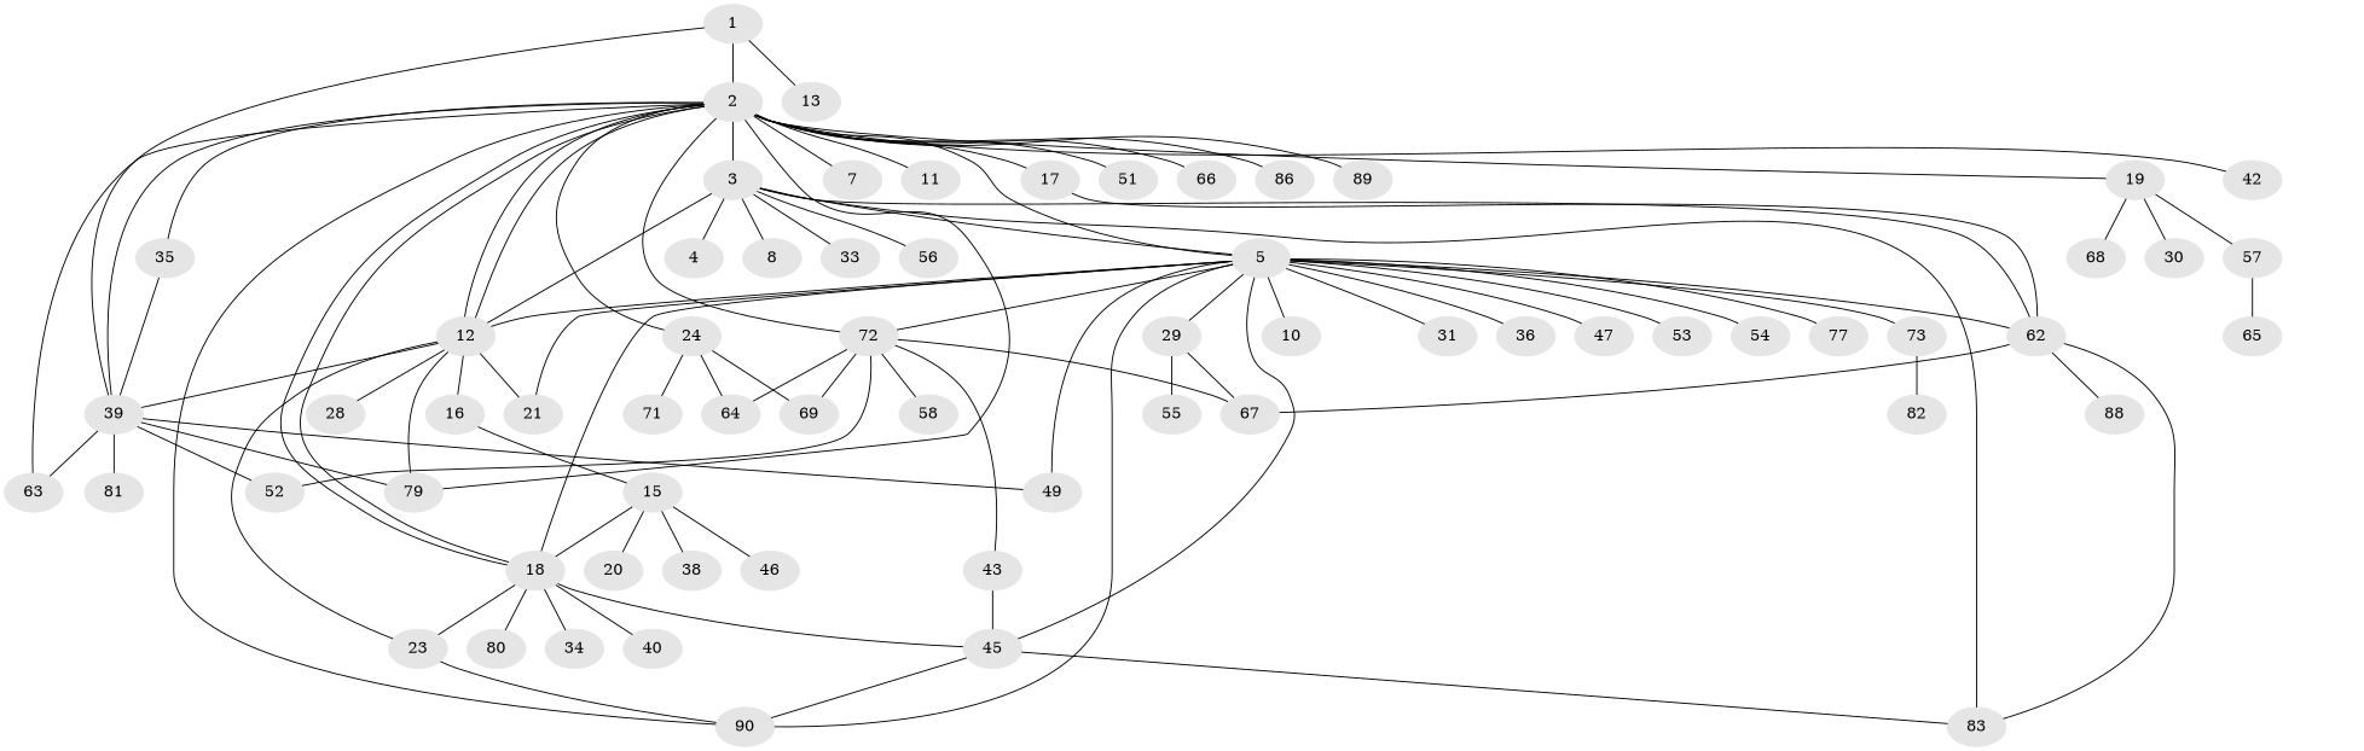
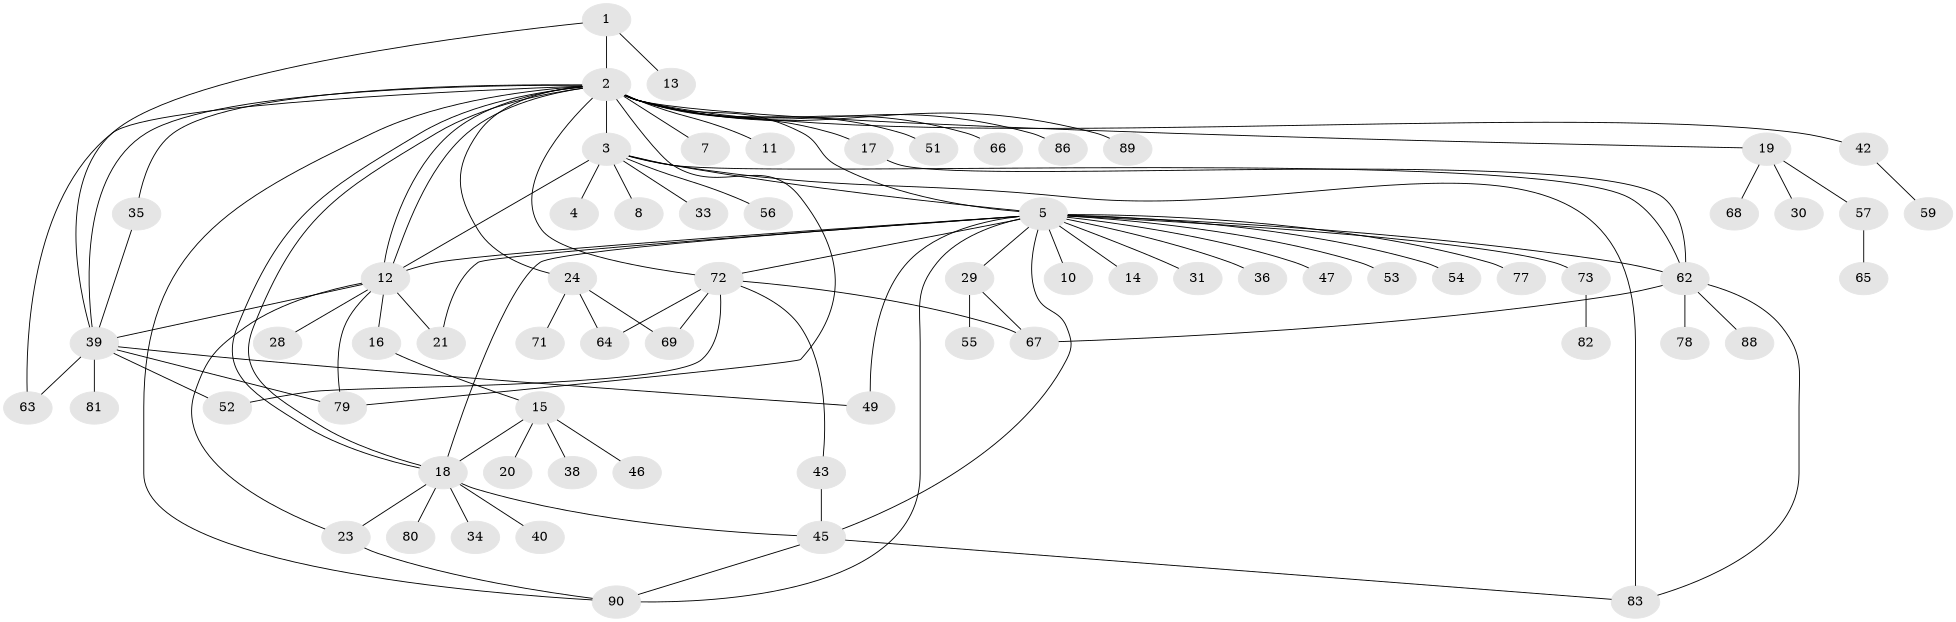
  graph {
    node [color=gray90 style=filled]
    1 [super="+70"]
    2 [super="+9"]
    13
    39 [super="+63"]
    3 [super="+41"]
    5 [super="+6"]
    7
    11
    12 [super="+26"]
    17
    18 [super="+72"]
    19
    24 [super="+27"]
    n14 [label=72 super="+76"]
    35
    42
    51
    n18 [label=63]
    66
    79 [super="+84"]
    86
    89
    90
    49
    52
    81
    4
    8
    33
    56
    62 [super="+87"]
    83
    10
+   14 [super="+37"]
    21
    29 [super="+85"]
    31
    36
    45 [super="+61"]
    47
    53
    54
    73 [super="+75"]
    77
    16
    23
    28
    34
    40
    80
    30
    57
    68
    64
    69
    71
    67 [super="+74"]
    43
-   58
+   59
+   78
    88
    55
    82
    15 [super="+25"]
    20
    38
    46 [super="+48"]
    65
    1 -- 2
    1 -- 13
    1 -- 39
    2 -- 39
    2 -- 3 [weight=2]
    2 -- 5
    2 -- 7
    2 -- 11
    2 -- 12
    2 -- 12
    2 -- 17 [weight=2]
    2 -- 18
    2 -- 18
    2 -- 19
    2 -- 24
    2 -- n14 [weight=2]
    2 -- 35
    2 -- 42
    2 -- 51
    2 -- n18
    2 -- 66
    2 -- 79
    2 -- 86
    2 -- 89
    2 -- 90
    39 -- n18
    39 -- 79
    39 -- 49
    39 -- 52
    39 -- 81
    3 -- 5
    3 -- 12
    3 -- 4
    3 -- 8
    3 -- 33
    3 -- 56
    3 -- 62
    3 -- 83
    5 -- 12
    5 -- 18
    5 -- n14
    5 -- 90
    5 -- 49
    5 -- 62
    5 -- 10
+   5 -- 14
    5 -- 21
    5 -- 29
    5 -- 31
    5 -- 36
    5 -- 45
    5 -- 47
    5 -- 53
    5 -- 54
    5 -- 73
    5 -- 77
    12 -- 39
    12 -- 79
    12 -- 21
    12 -- 16
    12 -- 23
    12 -- 28
    17 -- 62
    18 -- 45
    18 -- 23
    18 -- 34
    18 -- 40
    18 -- 80
    19 -- 30
    19 -- 57
    19 -- 68
    24 -- 64
    24 -- 69
    24 -- 71
    n14 -- 52
    n14 -- 64
    n14 -- 69
    n14 -- 67
    n14 -- 43
-   n14 -- 58
    35 -- 39
+   42 -- 59
    62 -- 83
    62 -- 67
+   62 -- 78
    62 -- 88
    29 -- 67
    29 -- 55
    45 -- 90
    45 -- 83
    73 -- 82
    16 -- 15
    23 -- 90
    57 -- 65
    43 -- 45
    15 -- 18
    15 -- 20
    15 -- 38
    15 -- 46
  }
